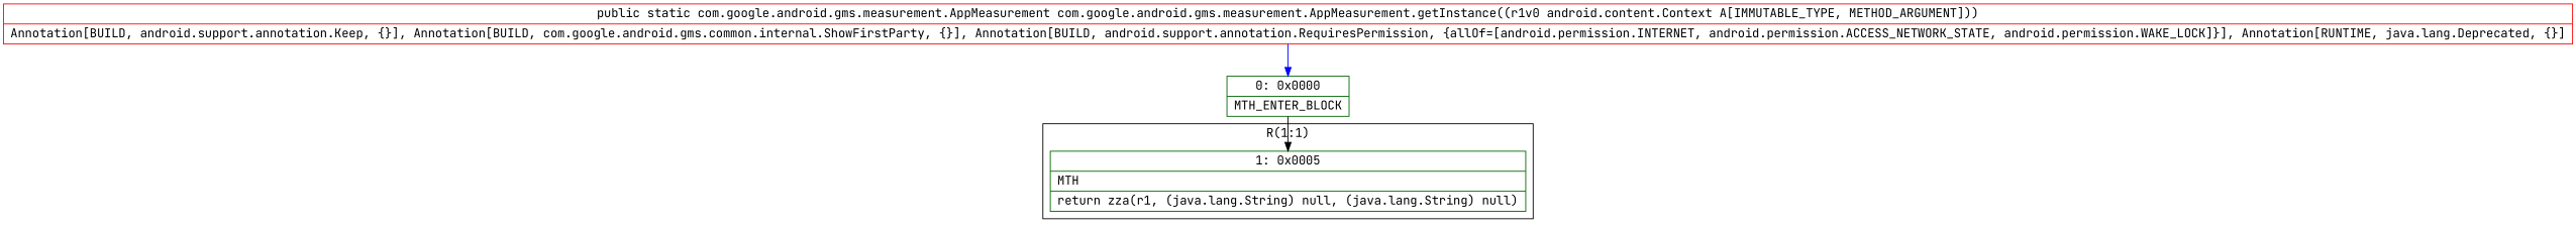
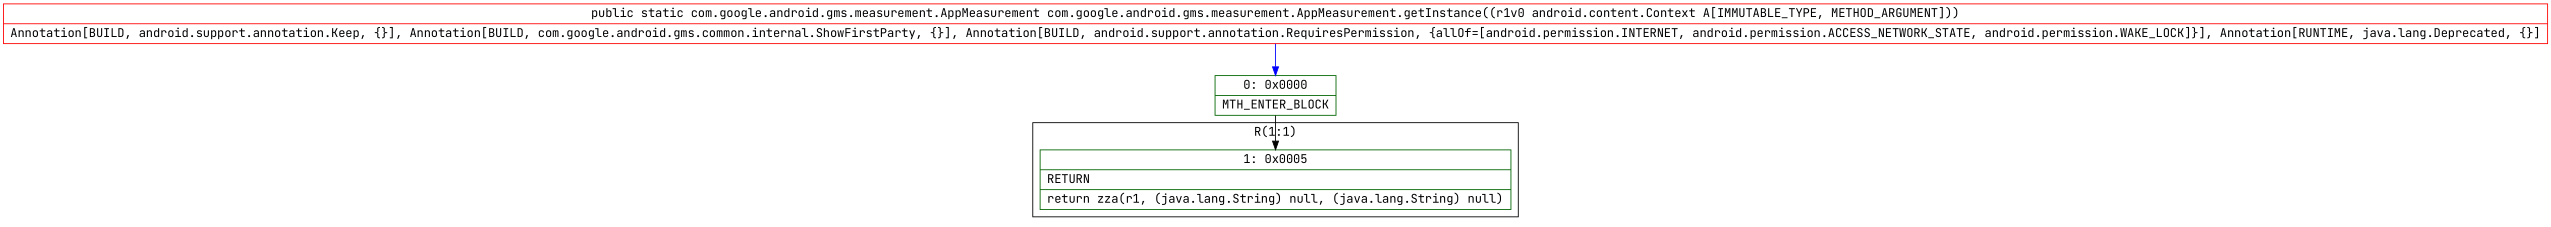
  digraph {
    fontname="JetBrains Mono"
    node [color=darkgreen shape=record fontname="JetBrains Mono"]
    edge [fontname="JetBrains Mono"]
-   n1 [label="{1\:\ 0x0005|MTH\l|return zza(r1, (java.lang.String) null, (java.lang.String) null)\l}"]
+   n1 [label="{1\:\ 0x0005|RETURN\l|return zza(r1, (java.lang.String) null, (java.lang.String) null)\l}"]
    n2 [label="{0\:\ 0x0000|MTH_ENTER_BLOCK\l}"]
    n3 [label="{public static com.google.android.gms.measurement.AppMeasurement com.google.android.gms.measurement.AppMeasurement.getInstance((r1v0 android.content.Context A[IMMUTABLE_TYPE, METHOD_ARGUMENT]))  | Annotation[BUILD, android.support.annotation.Keep, \{\}], Annotation[BUILD, com.google.android.gms.common.internal.ShowFirstParty, \{\}], Annotation[BUILD, android.support.annotation.RequiresPermission, \{allOf=[android.permission.INTERNET, android.permission.ACCESS_NETWORK_STATE, android.permission.WAKE_LOCK]\}], Annotation[RUNTIME, java.lang.Deprecated, \{\}]\l}" color=red]
    subgraph cluster_1 {
      label="R(1:1)"
      n1
    }
    n2 -> n1 [color=black]
    n3 -> n2 [color=blue]
  }
